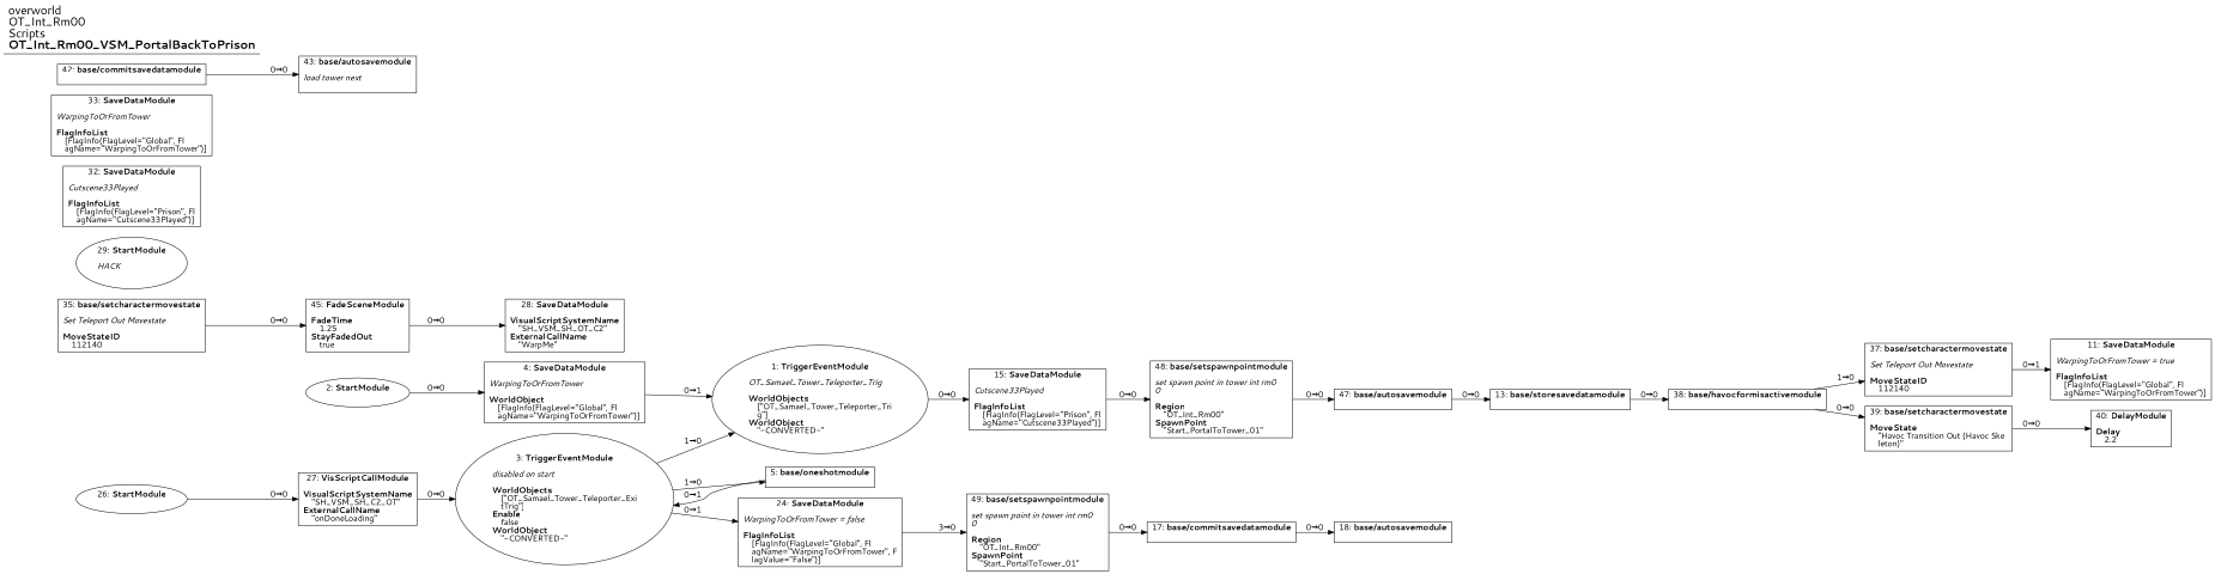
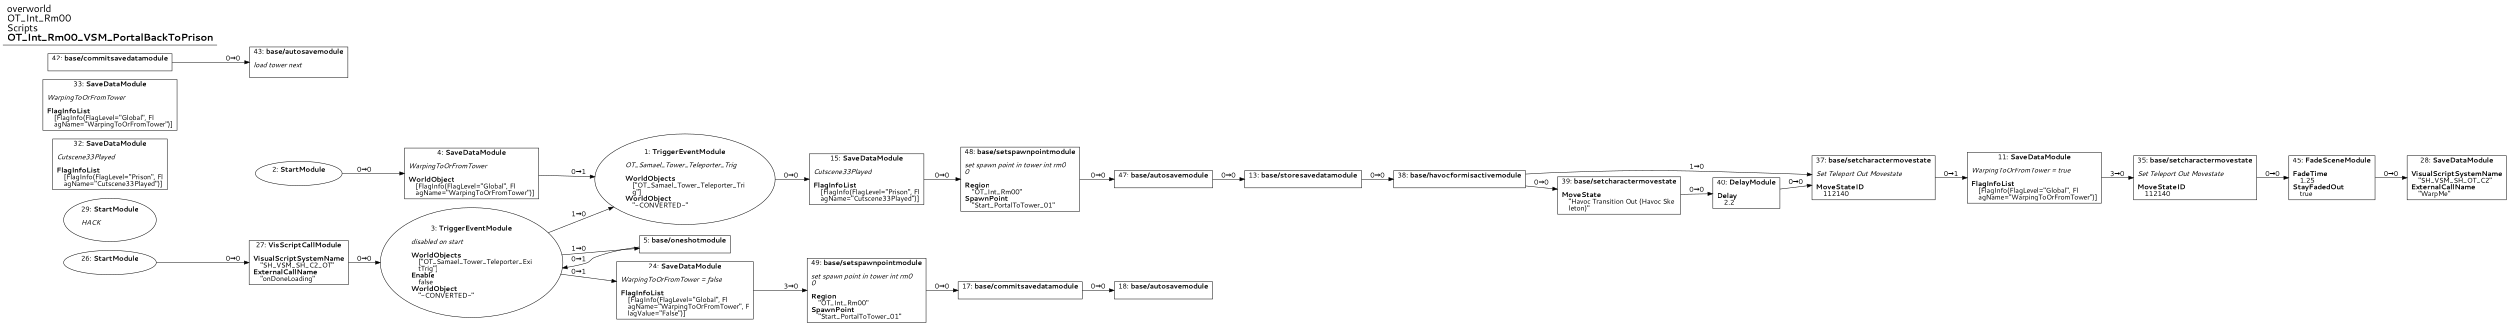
  digraph {
    fontname="Segoe UI"
    rankdir=LR
    splines=spline
    node [fontname="Segoe UI" shape=box]
    edge [fontname="Segoe UI"]
    n1 [label=<1: <b>TriggerEventModule</b><br/><br/><i>OT_Samael_Tower_Teleporter_Trig<br align="left"/></i><br align="left"/><b>WorldObjects</b><br align="left"/>    [&quot;OT_Samael_Tower_Teleporter_Tri<br align="left"/>    g&quot;]<br align="left"/><b>WorldObject</b><br align="left"/>    &quot;-CONVERTED-&quot;<br align="left"/>> shape=oval]
    n2 [label=<15: <b>SaveDataModule</b><br/><br/><i>Cutscene33Played<br align="left"/></i><br align="left"/><b>FlagInfoList</b><br align="left"/>    [FlagInfo(FlagLevel=&quot;Prison&quot;, Fl<br align="left"/>    agName=&quot;Cutscene33Played&quot;)]<br align="left"/>>]
    n3 [label=<48: <b>base/setspawnpointmodule</b><br/><br/><i>set spawn point in tower int rm0<br align="left"/>0<br align="left"/></i><br align="left"/><b>Region</b><br align="left"/>    &quot;OT_Int_Rm00&quot;<br align="left"/><b>SpawnPoint</b><br align="left"/>    &quot;Start_PortalToTower_01&quot;<br align="left"/>>]
    n4 [label=<47: <b>base/autosavemodule</b><br/><br/>>]
    n5 [label=<2: <b>StartModule</b><br/><br/>> shape=oval]
    n6 [label=<4: <b>SaveDataModule</b><br/><br/><i>WarpingToOrFromTower<br align="left"/></i><br align="left"/><b>WorldObject</b><br align="left"/>    [FlagInfo(FlagLevel=&quot;Global&quot;, Fl<br align="left"/>    agName=&quot;WarpingToOrFromTower&quot;)]<br align="left"/>>]
    n7 [label=<3: <b>TriggerEventModule</b><br/><br/><i>disabled on start<br align="left"/></i><br align="left"/><b>WorldObjects</b><br align="left"/>    [&quot;OT_Samael_Tower_Teleporter_Exi<br align="left"/>    tTrig&quot;]<br align="left"/><b>Enable</b><br align="left"/>    false<br align="left"/><b>WorldObject</b><br align="left"/>    &quot;-CONVERTED-&quot;<br align="left"/>> shape=oval]
    n8 [label=<5: <b>base/oneshotmodule</b><br/><br/>>]
    n9 [label=<24: <b>SaveDataModule</b><br/><br/><i>WarpingToOrFromTower = false<br align="left"/></i><br align="left"/><b>FlagInfoList</b><br align="left"/>    [FlagInfo(FlagLevel=&quot;Global&quot;, Fl<br align="left"/>    agName=&quot;WarpingToOrFromTower&quot;, F<br align="left"/>    lagValue=&quot;False&quot;)]<br align="left"/>>]
    n10 [label=<49: <b>base/setspawnpointmodule</b><br/><br/><i>set spawn point in tower int rm0<br align="left"/>0<br align="left"/></i><br align="left"/><b>Region</b><br align="left"/>    &quot;OT_Int_Rm00&quot;<br align="left"/><b>SpawnPoint</b><br align="left"/>    &quot;Start_PortalToTower_01&quot;<br align="left"/>>]
    n11 [label=<17: <b>base/commitsavedatamodule</b><br/><br/>>]
    n12 [label=<11: <b>SaveDataModule</b><br/><br/><i>WarpingToOrFromTower = true<br align="left"/></i><br align="left"/><b>FlagInfoList</b><br align="left"/>    [FlagInfo(FlagLevel=&quot;Global&quot;, Fl<br align="left"/>    agName=&quot;WarpingToOrFromTower&quot;)]<br align="left"/>>]
    n13 [label=<35: <b>base/setcharactermovestate</b><br/><br/><i>Set Teleport Out Movestate<br align="left"/></i><br align="left"/><b>MoveStateID</b><br align="left"/>    112140<br align="left"/>>]
    n14 [label=<45: <b>FadeSceneModule</b><br/><br/><b>FadeTime</b><br align="left"/>    1.25<br align="left"/><b>StayFadedOut</b><br align="left"/>    true<br align="left"/>>]
    n15 [label=<28: <b>SaveDataModule</b><br/><br/><b>VisualScriptSystemName</b><br align="left"/>    &quot;SH_VSM_SH_OT_C2&quot;<br align="left"/><b>ExternalCallName</b><br align="left"/>    &quot;WarpMe&quot;<br align="left"/>>]
    n16 [label=<13: <b>base/storesavedatamodule</b><br/><br/>>]
    n17 [label=<38: <b>base/havocformisactivemodule</b><br/><br/>>]
    n18 [label=<37: <b>base/setcharactermovestate</b><br/><br/><i>Set Teleport Out Movestate<br align="left"/></i><br align="left"/><b>MoveStateID</b><br align="left"/>    112140<br align="left"/>>]
    n19 [label=<39: <b>base/setcharactermovestate</b><br/><br/><b>MoveState</b><br align="left"/>    &quot;Havoc Transition Out (Havoc Ske<br align="left"/>    leton)&quot;<br align="left"/>>]
    n20 [label=<40: <b>DelayModule</b><br/><br/><b>Delay</b><br align="left"/>    2.2<br align="left"/>>]
    n21 [label=<18: <b>base/autosavemodule</b><br/><br/>>]
    n22 [label=<26: <b>StartModule</b><br/><br/>> shape=oval]
    n23 [label=<27: <b>VisScriptCallModule</b><br/><br/><b>VisualScriptSystemName</b><br align="left"/>    &quot;SH_VSM_SH_C2_OT&quot;<br align="left"/><b>ExternalCallName</b><br align="left"/>    &quot;onDoneLoading&quot;<br align="left"/>>]
    n24 [label=<29: <b>StartModule</b><br/><br/><i>HACK<br align="left"/></i><br align="left"/>> shape=oval]
    n25 [label=<32: <b>SaveDataModule</b><br/><br/><i>Cutscene33Played<br align="left"/></i><br align="left"/><b>FlagInfoList</b><br align="left"/>    [FlagInfo(FlagLevel=&quot;Prison&quot;, Fl<br align="left"/>    agName=&quot;Cutscene33Played&quot;)]<br align="left"/>>]
    n26 [label=<33: <b>SaveDataModule</b><br/><br/><i>WarpingToOrFromTower<br align="left"/></i><br align="left"/><b>FlagInfoList</b><br align="left"/>    [FlagInfo(FlagLevel=&quot;Global&quot;, Fl<br align="left"/>    agName=&quot;WarpingToOrFromTower&quot;)]<br align="left"/>>]
    n27 [label=<42: <b>base/commitsavedatamodule</b><br/><br/>>]
    n28 [label=<43: <b>base/autosavemodule</b><br/><br/><i>load tower next<br align="left"/></i><br align="left"/>>]
    n29 [label=<<font point-size="20">overworld<br align="left"/>OT_Int_Rm00<br align="left"/>Scripts<br align="left"/><b>OT_Int_Rm00_VSM_PortalBackToPrison</b><br align="left"/></font>> shape=underline]
    n1 -> n2 [label="0→0"]
    n2 -> n3 [label="0→0"]
    n3 -> n4 [label="0→0"]
    n4 -> n16 [label="0→0"]
    n5 -> n6 [label="0→0"]
    n6 -> n1 [label="0→1"]
    n7 -> n1 [label="1→0"]
    n7 -> n8 [label="1→0"]
    n7 -> n9 [label="0→1"]
    n8 -> n7 [label="0→1"]
    n9 -> n10 [label="3→0"]
    n10 -> n11 [label="0→0"]
    n11 -> n21 [label="0→0"]
+   n12 -> n13 [label="3→0"]
    n13 -> n14 [label="0→0"]
    n14 -> n15 [label="0→0"]
    n16 -> n17 [label="0→0"]
    n17 -> n18 [label="1→0"]
    n17 -> n19 [label="0→0"]
    n18 -> n12 [label="0→1"]
    n19 -> n20 [label="0→0"]
+   n20 -> n18 [label="0→0"]
    n22 -> n23 [label="0→0"]
    n23 -> n7 [label="0→0"]
    n27 -> n28 [label="0→0"]
  }
